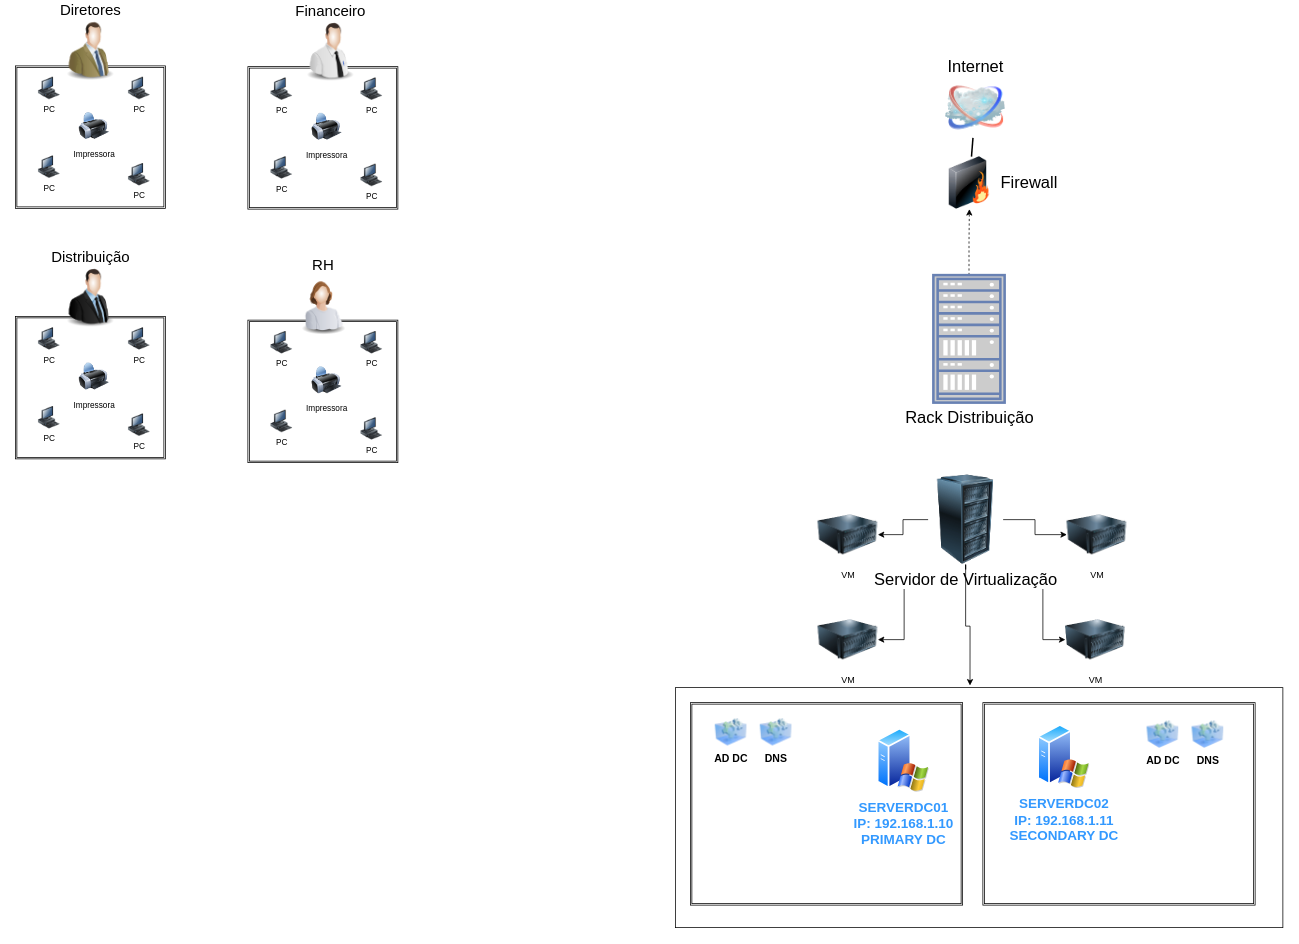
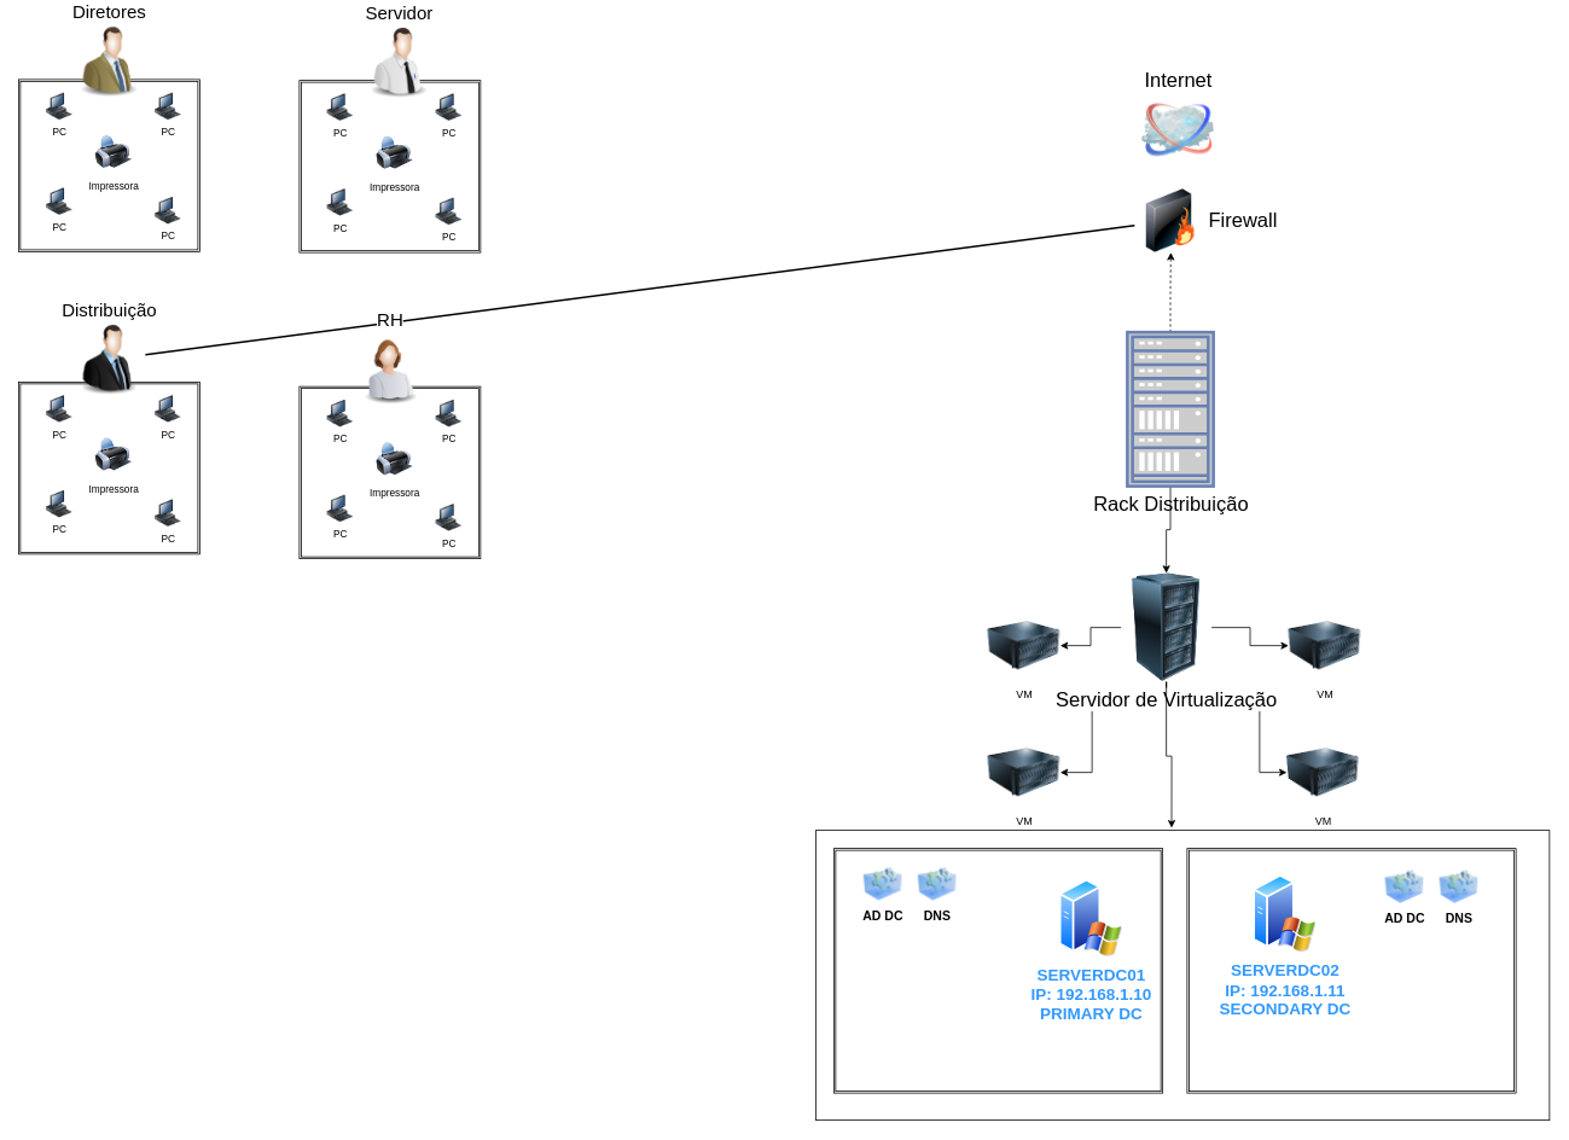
  <mxCell id="0" />
  <mxCell id="1" parent="0" />
  <mxCell id="2" value="" style="rounded=0;whiteSpace=wrap;html=1;" parent="1" vertex="1"><mxGeometry x="900" y="909" width="810" height="320" as="geometry" /></mxCell>
  <mxCell id="3" value="" style="shape=ext;double=1;rounded=0;whiteSpace=wrap;html=1;labelPosition=center;verticalLabelPosition=top;align=left;verticalAlign=bottom;fontSize=20;fontStyle=1" parent="1" vertex="1"><mxGeometry x="1310" y="929" width="363" height="270" as="geometry" /></mxCell>
  <mxCell id="4" value="Internet" style="image;html=1;labelBackgroundColor=#ffffff;image=img/lib/clip_art/networking/Cloud_128x128.png;rounded=1;shadow=0;comic=0;strokeWidth=2;fontSize=22;labelPosition=center;verticalLabelPosition=top;align=center;verticalAlign=bottom;" parent="1" vertex="1"><mxGeometry x="1260" y="96" width="80" height="80" as="geometry" /></mxCell>
- <mxCell id="5" style="edgeStyle=none;rounded=0;html=1;labelBackgroundColor=none;endArrow=none;strokeWidth=2;fontFamily=Verdana;fontSize=22" parent="1" source="6" target="4" edge="1"><mxGeometry relative="1" as="geometry" /></mxCell>
+ <mxCell id="5" style="edgeStyle=none;rounded=0;html=1;labelBackgroundColor=none;endArrow=none;strokeWidth=2;fontFamily=Verdana;fontSize=22;" parent="1" source="6" target="44" edge="1"><mxGeometry relative="1" as="geometry" /></mxCell>
  <mxCell id="6" value="Firewall" style="image;html=1;labelBackgroundColor=#ffffff;image=img/lib/clip_art/networking/Firewall_128x128.png;rounded=1;shadow=0;comic=0;strokeWidth=2;fontSize=22;labelPosition=right;verticalLabelPosition=middle;align=left;verticalAlign=middle;" parent="1" vertex="1"><mxGeometry x="1252" y="201" width="80" height="70" as="geometry" /></mxCell>
  <mxCell id="7" style="edgeStyle=orthogonalEdgeStyle;rounded=0;orthogonalLoop=1;jettySize=auto;html=1;entryX=1;entryY=0.5;entryDx=0;entryDy=0;" parent="1" source="11" target="14" edge="1"><mxGeometry relative="1" as="geometry"><Array as="points"><mxPoint x="1205" y="765" /><mxPoint x="1205" y="845" /></Array></mxGeometry></mxCell>
  <mxCell id="8" style="edgeStyle=orthogonalEdgeStyle;rounded=0;orthogonalLoop=1;jettySize=auto;html=1;" parent="1" source="11" target="12" edge="1"><mxGeometry relative="1" as="geometry" /></mxCell>
  <mxCell id="9" style="edgeStyle=orthogonalEdgeStyle;rounded=0;orthogonalLoop=1;jettySize=auto;html=1;entryX=0;entryY=0.5;entryDx=0;entryDy=0;" parent="1" source="11" target="13" edge="1"><mxGeometry relative="1" as="geometry"><Array as="points"><mxPoint x="1390" y="765" /><mxPoint x="1390" y="845" /></Array></mxGeometry></mxCell>
  <mxCell id="10" style="edgeStyle=orthogonalEdgeStyle;rounded=0;orthogonalLoop=1;jettySize=auto;html=1;entryX=1;entryY=0.5;entryDx=0;entryDy=0;" parent="1" source="11" target="15" edge="1"><mxGeometry relative="1" as="geometry" /></mxCell>
  <mxCell id="11" value="Servidor de Virtualização" style="image;html=1;image=img/lib/clip_art/computers/Server_Rack_128x128.png;fontSize=22;" parent="1" vertex="1"><mxGeometry x="1237" y="625" width="100" height="120" as="geometry" /></mxCell>
  <mxCell id="12" value="VM" style="image;html=1;image=img/lib/clip_art/computers/Server_128x128.png" parent="1" vertex="1"><mxGeometry x="1422" y="665" width="80" height="80" as="geometry" /></mxCell>
  <mxCell id="13" value="VM" style="image;html=1;image=img/lib/clip_art/computers/Server_128x128.png" parent="1" vertex="1"><mxGeometry x="1420" y="805" width="80" height="80" as="geometry" /></mxCell>
  <mxCell id="14" value="VM" style="image;html=1;image=img/lib/clip_art/computers/Server_128x128.png" parent="1" vertex="1"><mxGeometry x="1090" y="805" width="80" height="80" as="geometry" /></mxCell>
  <mxCell id="15" value="VM" style="image;html=1;image=img/lib/clip_art/computers/Server_128x128.png" parent="1" vertex="1"><mxGeometry x="1090" y="665" width="80" height="80" as="geometry" /></mxCell>
  <mxCell id="16" value="" style="group" parent="1" vertex="1" connectable="0"><mxGeometry x="20" y="414" width="200" height="190" as="geometry" /></mxCell>
  <mxCell id="17" value="" style="shape=ext;double=1;rounded=0;whiteSpace=wrap;html=1;" parent="16" vertex="1"><mxGeometry width="200" height="190" as="geometry" /></mxCell>
  <mxCell id="18" value="Impressora" style="image;html=1;labelBackgroundColor=#ffffff;image=img/lib/clip_art/computers/Printer_128x128.png;rounded=1;shadow=0;comic=0;strokeWidth=2;fontSize=11;" parent="16" vertex="1"><mxGeometry x="85" y="55" width="40" height="50" as="geometry" /></mxCell>
  <mxCell id="19" value="PC" style="image;html=1;labelBackgroundColor=#ffffff;image=img/lib/clip_art/computers/Workstation_128x128.png;rounded=1;shadow=0;comic=0;strokeWidth=2;fontSize=11;" parent="16" vertex="1"><mxGeometry x="30" y="120" width="30" height="30" as="geometry" /></mxCell>
  <mxCell id="20" value="PC" style="image;html=1;labelBackgroundColor=#ffffff;image=img/lib/clip_art/computers/Workstation_128x128.png;rounded=1;shadow=0;comic=0;strokeWidth=2;fontSize=11;" parent="16" vertex="1"><mxGeometry x="150" y="130" width="30" height="30" as="geometry" /></mxCell>
  <mxCell id="21" value="PC" style="image;html=1;labelBackgroundColor=#ffffff;image=img/lib/clip_art/computers/Workstation_128x128.png;rounded=1;shadow=0;comic=0;strokeWidth=2;fontSize=11;" parent="16" vertex="1"><mxGeometry x="150" y="15" width="30" height="30" as="geometry" /></mxCell>
  <mxCell id="22" value="PC" style="image;html=1;labelBackgroundColor=#ffffff;image=img/lib/clip_art/computers/Workstation_128x128.png;rounded=1;shadow=0;comic=0;strokeWidth=2;fontSize=11;" parent="16" vertex="1"><mxGeometry x="30" y="15" width="30" height="30" as="geometry" /></mxCell>
  <mxCell id="23" value="" style="group" parent="1" vertex="1" connectable="0"><mxGeometry x="330" y="419" width="200" height="190" as="geometry" /></mxCell>
  <mxCell id="24" value="" style="shape=ext;double=1;rounded=0;whiteSpace=wrap;html=1;" parent="23" vertex="1"><mxGeometry width="200" height="190" as="geometry" /></mxCell>
  <mxCell id="25" value="Impressora" style="image;html=1;labelBackgroundColor=#ffffff;image=img/lib/clip_art/computers/Printer_128x128.png;rounded=1;shadow=0;comic=0;strokeWidth=2;fontSize=11;" parent="23" vertex="1"><mxGeometry x="85" y="55" width="40" height="50" as="geometry" /></mxCell>
  <mxCell id="26" value="PC" style="image;html=1;labelBackgroundColor=#ffffff;image=img/lib/clip_art/computers/Workstation_128x128.png;rounded=1;shadow=0;comic=0;strokeWidth=2;fontSize=11;" parent="23" vertex="1"><mxGeometry x="30" y="120" width="30" height="30" as="geometry" /></mxCell>
  <mxCell id="27" value="PC" style="image;html=1;labelBackgroundColor=#ffffff;image=img/lib/clip_art/computers/Workstation_128x128.png;rounded=1;shadow=0;comic=0;strokeWidth=2;fontSize=11;" parent="23" vertex="1"><mxGeometry x="150" y="130" width="30" height="30" as="geometry" /></mxCell>
  <mxCell id="28" value="PC" style="image;html=1;labelBackgroundColor=#ffffff;image=img/lib/clip_art/computers/Workstation_128x128.png;rounded=1;shadow=0;comic=0;strokeWidth=2;fontSize=11;" parent="23" vertex="1"><mxGeometry x="150" y="15" width="30" height="30" as="geometry" /></mxCell>
  <mxCell id="29" value="PC" style="image;html=1;labelBackgroundColor=#ffffff;image=img/lib/clip_art/computers/Workstation_128x128.png;rounded=1;shadow=0;comic=0;strokeWidth=2;fontSize=11;" parent="23" vertex="1"><mxGeometry x="30" y="15" width="30" height="30" as="geometry" /></mxCell>
  <mxCell id="30" value="" style="group" parent="1" vertex="1" connectable="0"><mxGeometry x="330" y="81" width="200" height="190" as="geometry" /></mxCell>
  <mxCell id="31" value="" style="shape=ext;double=1;rounded=0;whiteSpace=wrap;html=1;" parent="30" vertex="1"><mxGeometry width="200" height="190" as="geometry" /></mxCell>
  <mxCell id="32" value="Impressora" style="image;html=1;labelBackgroundColor=#ffffff;image=img/lib/clip_art/computers/Printer_128x128.png;rounded=1;shadow=0;comic=0;strokeWidth=2;fontSize=11;" parent="30" vertex="1"><mxGeometry x="85" y="55" width="40" height="50" as="geometry" /></mxCell>
  <mxCell id="33" value="PC" style="image;html=1;labelBackgroundColor=#ffffff;image=img/lib/clip_art/computers/Workstation_128x128.png;rounded=1;shadow=0;comic=0;strokeWidth=2;fontSize=11;" parent="30" vertex="1"><mxGeometry x="30" y="120" width="30" height="30" as="geometry" /></mxCell>
  <mxCell id="34" value="PC" style="image;html=1;labelBackgroundColor=#ffffff;image=img/lib/clip_art/computers/Workstation_128x128.png;rounded=1;shadow=0;comic=0;strokeWidth=2;fontSize=11;" parent="30" vertex="1"><mxGeometry x="150" y="130" width="30" height="30" as="geometry" /></mxCell>
  <mxCell id="35" value="PC" style="image;html=1;labelBackgroundColor=#ffffff;image=img/lib/clip_art/computers/Workstation_128x128.png;rounded=1;shadow=0;comic=0;strokeWidth=2;fontSize=11;" parent="30" vertex="1"><mxGeometry x="150" y="15" width="30" height="30" as="geometry" /></mxCell>
  <mxCell id="36" value="PC" style="image;html=1;labelBackgroundColor=#ffffff;image=img/lib/clip_art/computers/Workstation_128x128.png;rounded=1;shadow=0;comic=0;strokeWidth=2;fontSize=11;" parent="30" vertex="1"><mxGeometry x="30" y="15" width="30" height="30" as="geometry" /></mxCell>
  <mxCell id="37" value="" style="group" parent="1" vertex="1" connectable="0"><mxGeometry x="20" y="80" width="200" height="190" as="geometry" /></mxCell>
  <mxCell id="38" value="" style="shape=ext;double=1;rounded=0;whiteSpace=wrap;html=1;" parent="37" vertex="1"><mxGeometry width="200" height="190" as="geometry" /></mxCell>
  <mxCell id="39" value="Impressora" style="image;html=1;labelBackgroundColor=#ffffff;image=img/lib/clip_art/computers/Printer_128x128.png;rounded=1;shadow=0;comic=0;strokeWidth=2;fontSize=11;" parent="37" vertex="1"><mxGeometry x="85" y="55" width="40" height="50" as="geometry" /></mxCell>
  <mxCell id="40" value="PC" style="image;html=1;labelBackgroundColor=#ffffff;image=img/lib/clip_art/computers/Workstation_128x128.png;rounded=1;shadow=0;comic=0;strokeWidth=2;fontSize=11;" parent="37" vertex="1"><mxGeometry x="30" y="120" width="30" height="30" as="geometry" /></mxCell>
  <mxCell id="41" value="PC" style="image;html=1;labelBackgroundColor=#ffffff;image=img/lib/clip_art/computers/Workstation_128x128.png;rounded=1;shadow=0;comic=0;strokeWidth=2;fontSize=11;" parent="37" vertex="1"><mxGeometry x="150" y="130" width="30" height="30" as="geometry" /></mxCell>
  <mxCell id="42" value="PC" style="image;html=1;labelBackgroundColor=#ffffff;image=img/lib/clip_art/computers/Workstation_128x128.png;rounded=1;shadow=0;comic=0;strokeWidth=2;fontSize=11;" parent="37" vertex="1"><mxGeometry x="150" y="15" width="30" height="30" as="geometry" /></mxCell>
  <mxCell id="43" value="PC" style="image;html=1;labelBackgroundColor=#ffffff;image=img/lib/clip_art/computers/Workstation_128x128.png;rounded=1;shadow=0;comic=0;strokeWidth=2;fontSize=11;" parent="37" vertex="1"><mxGeometry x="30" y="15" width="30" height="30" as="geometry" /></mxCell>
  <mxCell id="44" value="&lt;font style=&quot;font-size: 20px;&quot;&gt;Distribuição&lt;/font&gt;" style="image;html=1;image=img/lib/clip_art/people/Suit_Man_128x128.png;labelPosition=center;verticalLabelPosition=top;align=center;verticalAlign=bottom;" parent="1" vertex="1"><mxGeometry x="80" y="349" width="80" height="80" as="geometry" /></mxCell>
  <mxCell id="45" value="Diretores" style="image;html=1;image=img/lib/clip_art/people/Suit_Man_Green_128x128.png;fontSize=20;align=center;verticalAlign=bottom;labelPosition=center;verticalLabelPosition=top;" parent="1" vertex="1"><mxGeometry x="80" y="20" width="80" height="80" as="geometry" /></mxCell>
- <mxCell id="46" value="Financeiro" style="image;html=1;image=img/lib/clip_art/people/Tech_Man_128x128.png;fontSize=20;labelPosition=center;verticalLabelPosition=top;align=center;verticalAlign=bottom;" parent="1" vertex="1"><mxGeometry x="400" y="21" width="80" height="80" as="geometry" /></mxCell>
+ <mxCell id="46" value="Servidor" style="image;html=1;image=img/lib/clip_art/people/Tech_Man_128x128.png;fontSize=20;labelPosition=center;verticalLabelPosition=top;align=center;verticalAlign=bottom;" parent="1" vertex="1"><mxGeometry x="400" y="21" width="80" height="80" as="geometry" /></mxCell>
  <mxCell id="47" value="&lt;font style=&quot;font-size: 20px;&quot;&gt;RH&lt;/font&gt;" style="image;html=1;image=img/lib/clip_art/people/Worker_Woman_128x128.png;labelPosition=center;verticalLabelPosition=top;align=center;verticalAlign=bottom;" parent="1" vertex="1"><mxGeometry x="390" y="359" width="80" height="80" as="geometry" /></mxCell>
  <mxCell id="48" value="" style="shape=ext;double=1;rounded=0;whiteSpace=wrap;html=1;labelPosition=center;verticalLabelPosition=top;align=left;verticalAlign=bottom;fontSize=20;fontStyle=1" parent="1" vertex="1"><mxGeometry x="920" y="929" width="363" height="270" as="geometry" /></mxCell>
  <mxCell id="49" value="AD DC" style="image;html=1;image=img/lib/clip_art/computers/Virtual_Application_128x128.png;fontStyle=1;fontSize=14;" parent="1" vertex="1"><mxGeometry x="953" y="949" width="42.25" height="39" as="geometry" /></mxCell>
  <mxCell id="50" value="&lt;font style=&quot;&quot; color=&quot;#3399ff&quot;&gt;&lt;b style=&quot;&quot;&gt;&lt;font style=&quot;font-size: 18px;&quot;&gt;&lt;font style=&quot;&quot;&gt;SERVERDC01&lt;br&gt;IP: 192.168.1.10&lt;br&gt;&lt;/font&gt;PRIMARY DC&lt;/font&gt;&lt;br&gt;&lt;/b&gt;&lt;/font&gt;" style="image;aspect=fixed;perimeter=ellipsePerimeter;html=1;align=center;shadow=0;dashed=0;spacingTop=3;image=img/lib/active_directory/windows_server_2.svg;" parent="1" vertex="1"><mxGeometry x="1169" y="962" width="69.6" height="87" as="geometry" /></mxCell>
  <mxCell id="51" style="edgeStyle=orthogonalEdgeStyle;rounded=0;orthogonalLoop=1;jettySize=auto;html=1;entryX=0.5;entryY=1;entryDx=0;entryDy=0;dashed=1;" parent="1" source="53" target="6" edge="1"><mxGeometry relative="1" as="geometry" /></mxCell>
+ <mxCell id="52" style="edgeStyle=orthogonalEdgeStyle;rounded=0;orthogonalLoop=1;jettySize=auto;html=1;entryX=0.5;entryY=0;entryDx=0;entryDy=0;" parent="1" source="53" target="11" edge="1"><mxGeometry relative="1" as="geometry" /></mxCell>
  <mxCell id="53" value="&lt;font color=&quot;#000000&quot; style=&quot;font-size: 22px;&quot;&gt;Rack Distribuição&lt;/font&gt;" style="fontColor=#0066CC;verticalAlign=top;verticalLabelPosition=bottom;labelPosition=center;align=center;html=1;outlineConnect=0;fillColor=#CCCCCC;strokeColor=#6881B3;gradientColor=none;gradientDirection=north;strokeWidth=2;shape=mxgraph.networks.rack;" parent="1" vertex="1"><mxGeometry x="1244" y="359" width="95" height="170" as="geometry" /></mxCell>
  <mxCell id="54" value="DNS" style="image;html=1;image=img/lib/clip_art/computers/Virtual_Application_128x128.png;fontStyle=1;fontSize=14;" parent="1" vertex="1"><mxGeometry x="1013" y="949" width="42.25" height="39" as="geometry" /></mxCell>
  <mxCell id="55" value="&lt;font style=&quot;&quot; color=&quot;#3399ff&quot;&gt;&lt;b style=&quot;&quot;&gt;&lt;font style=&quot;font-size: 18px;&quot;&gt;&lt;font style=&quot;&quot;&gt;SERVERDC02&lt;br&gt;IP: 192.168.1.11&lt;br&gt;&lt;/font&gt;SECONDARY DC&lt;/font&gt;&lt;br&gt;&lt;/b&gt;&lt;/font&gt;" style="image;aspect=fixed;perimeter=ellipsePerimeter;html=1;align=center;shadow=0;dashed=0;spacingTop=3;image=img/lib/active_directory/windows_server_2.svg;" parent="1" vertex="1"><mxGeometry x="1383" y="957" width="69.6" height="87" as="geometry" /></mxCell>
  <mxCell id="56" value="AD DC" style="image;html=1;image=img/lib/clip_art/computers/Virtual_Application_128x128.png;fontStyle=1;fontSize=14;" parent="1" vertex="1"><mxGeometry x="1528.75" y="952" width="42.25" height="39" as="geometry" /></mxCell>
  <mxCell id="57" value="DNS" style="image;html=1;image=img/lib/clip_art/computers/Virtual_Application_128x128.png;fontStyle=1;fontSize=14;" parent="1" vertex="1"><mxGeometry x="1588.75" y="952" width="42.25" height="39" as="geometry" /></mxCell>
  <mxCell id="58" style="edgeStyle=orthogonalEdgeStyle;rounded=0;orthogonalLoop=1;jettySize=auto;html=1;entryX=0.485;entryY=-0.009;entryDx=0;entryDy=0;entryPerimeter=0;" parent="1" source="11" target="2" edge="1"><mxGeometry relative="1" as="geometry" /></mxCell>
